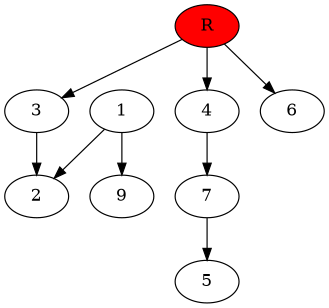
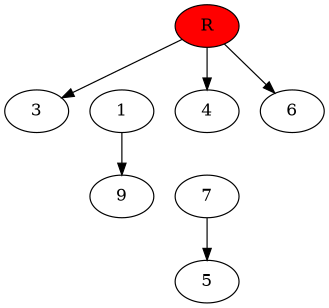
  digraph {
    1
-   2
    9
    3
    4
    7
    5
    R [fillcolor="#ff0000" style=filled]
    6
-   1 -> 2
    1 -> 9
-   3 -> 2
-   4 -> 7
    7 -> 5
    R -> 3
    R -> 4
    R -> 6
  }
